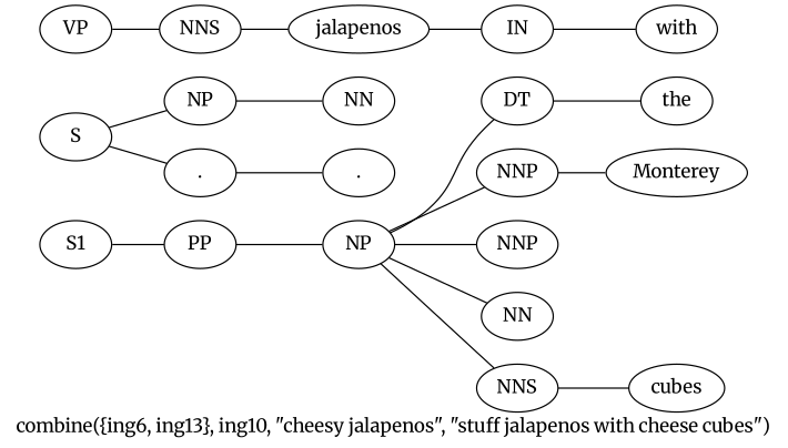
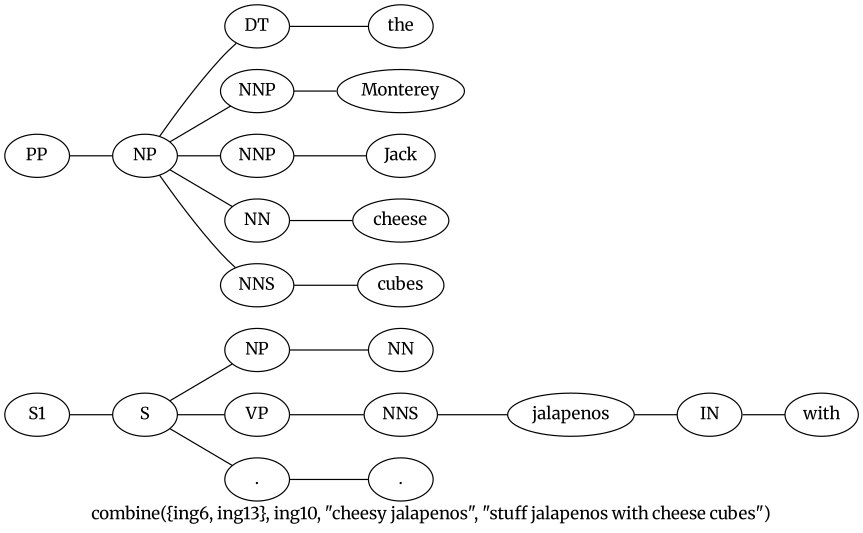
  graph {
    fontname=Merriweather
    label="combine({ing6, ing13}, ing10, \"cheesy jalapenos\", \"stuff jalapenos with cheese cubes\")"
    rankdir=LR
    node [fontname=Merriweather]
    edge [fontname=Merriweather]
    n1 [label=S1]
    n2 [label=S]
    n3 [label=NP]
    n4 [label=VP]
    n5 [label="."]
    n6 [label=NN]
    n7 [label=NNS]
    n8 [label="."]
    n9 [label=jalapenos]
    n10 [label=PP]
    n11 [label=NP]
    n12 [label=IN]
    n13 [label=with]
    n14 [label=DT]
    n15 [label=NNP]
    n16 [label=NNP]
    n17 [label=NN]
    n18 [label=NNS]
    n19 [label=the]
    n20 [label=Monterey]
+   n21 [label=Jack]
+   n22 [label=cheese]
    n23 [label=cubes]
-   n1 -- n10
+   n1 -- n2
    n2 -- n3
+   n2 -- n4
    n2 -- n5
    n3 -- n6
    n4 -- n7
    n5 -- n8
    n7 -- n9
    n9 -- n12
    n10 -- n11
    n11 -- n14
    n11 -- n15
    n11 -- n16
    n11 -- n17
    n11 -- n18
    n12 -- n13
    n14 -- n19
    n15 -- n20
+   n16 -- n21
+   n17 -- n22
    n18 -- n23
  }
